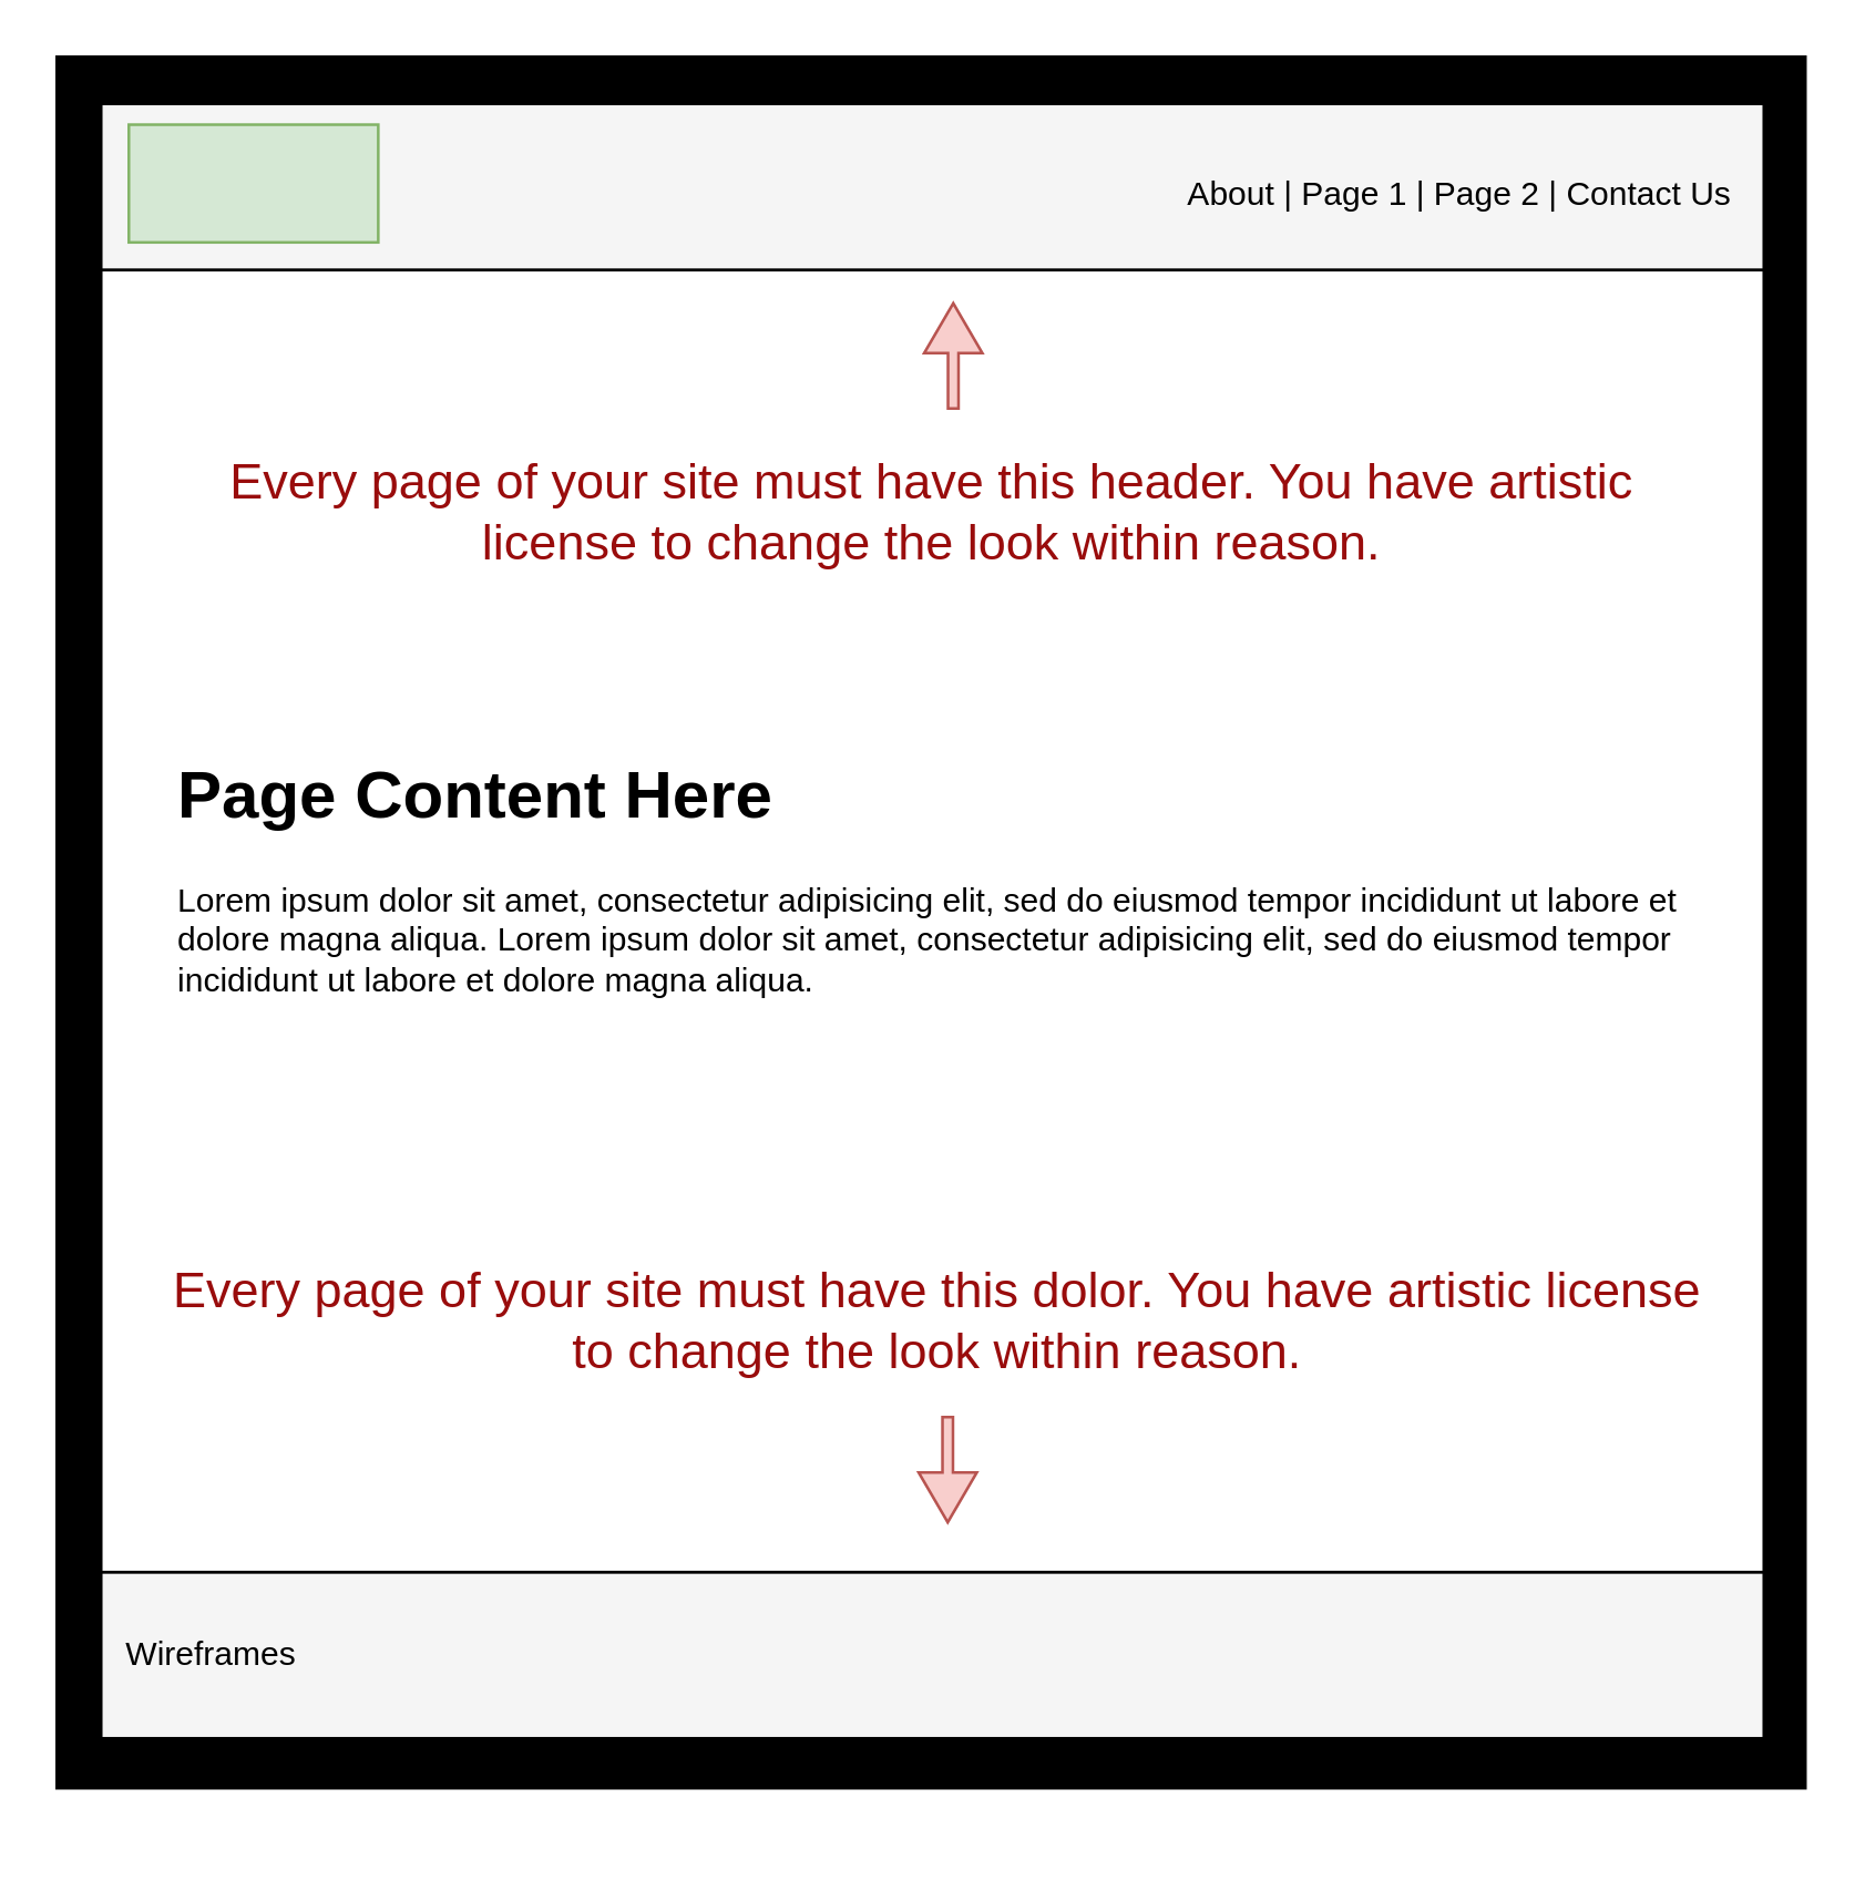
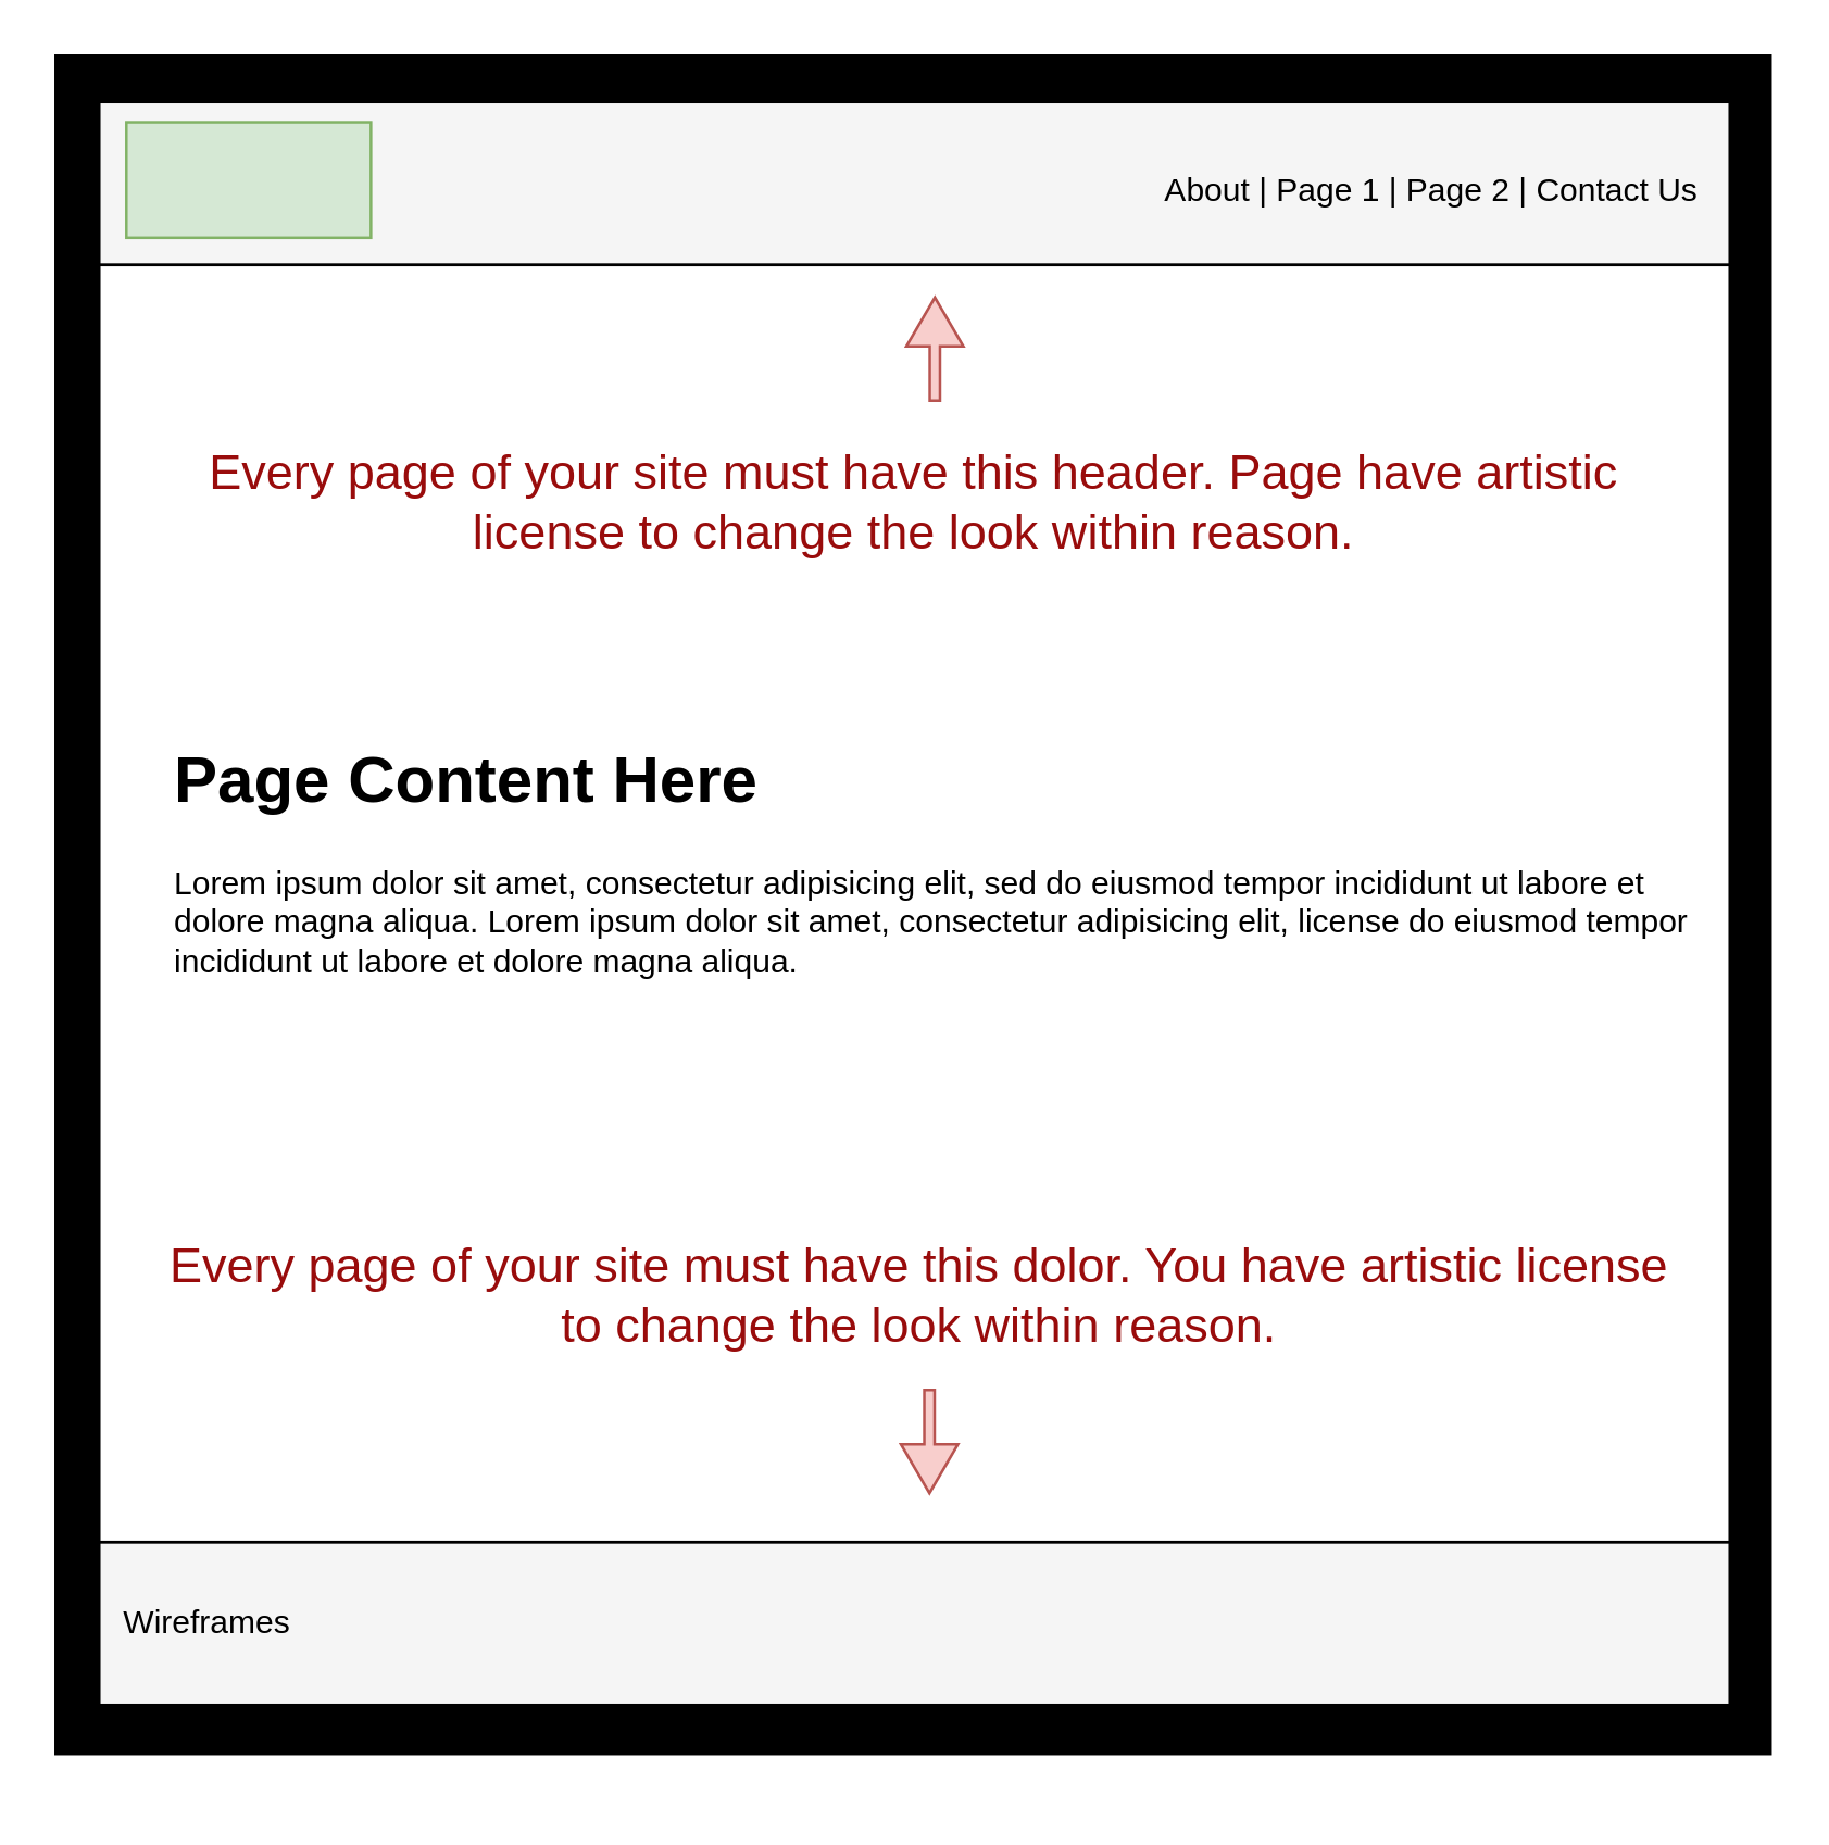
  <mxCell id="0" />
  <mxCell id="1" parent="0" />
  <mxCell id="2" value="" style="rounded=0;whiteSpace=wrap;html=1;strokeColor=#000000;fillColor=#000000;" parent="1" vertex="1"><mxGeometry x="20" y="20" width="631" height="625" as="geometry" /></mxCell>
  <mxCell id="3" value="" style="rounded=0;whiteSpace=wrap;html=1;fillColor=#f5f5f5;fontColor=#333333;" parent="1" vertex="1"><mxGeometry x="36" y="37" width="600" height="60" as="geometry" /></mxCell>
  <mxCell id="4" value="" style="rounded=0;whiteSpace=wrap;html=1;fillColor=#f5f5f5;fontColor=#333333;" parent="1" vertex="1"><mxGeometry x="36" y="567" width="600" height="60" as="geometry" /></mxCell>
  <mxCell id="5" style="edgeStyle=orthogonalEdgeStyle;rounded=0;orthogonalLoop=1;jettySize=auto;html=1;exitX=0.5;exitY=1;exitDx=0;exitDy=0;" parent="1" edge="1"><mxGeometry relative="1" as="geometry"><mxPoint x="336" y="657" as="sourcePoint" /><mxPoint x="336" y="657" as="targetPoint" /></mxGeometry></mxCell>
  <mxCell id="6" value="About | Page 1 | Page 2 | Contact Us" style="text;html=1;strokeColor=none;fillColor=none;align=center;verticalAlign=middle;whiteSpace=wrap;rounded=0;" parent="1" vertex="1"><mxGeometry x="416" y="59.5" width="221" height="20" as="geometry" /></mxCell>
  <mxCell id="7" value="Wireframes" style="text;html=1;strokeColor=none;fillColor=none;align=center;verticalAlign=middle;whiteSpace=wrap;rounded=0;" parent="1" vertex="1"><mxGeometry x="36" y="587" width="80" height="20" as="geometry" /></mxCell>
  <mxCell id="8" value="" style="rounded=0;whiteSpace=wrap;html=1;" parent="1" vertex="1"><mxGeometry x="36" y="97" width="600" height="470" as="geometry" /></mxCell>
- <mxCell id="9" value="&lt;h1&gt;Page Content Here&lt;/h1&gt;&lt;p&gt;Lorem ipsum dolor sit amet, consectetur adipisicing elit, sed do eiusmod tempor incididunt ut labore et dolore magna aliqua.&amp;nbsp;Lorem ipsum dolor sit amet, consectetur adipisicing elit, sed do eiusmod tempor incididunt ut labore et dolore magna aliqua.&lt;/p&gt;" style="text;html=1;strokeColor=none;fillColor=none;spacing=5;spacingTop=-20;whiteSpace=wrap;overflow=hidden;rounded=0;" parent="1" vertex="1"><mxGeometry x="59" y="267" width="569" height="130" as="geometry" /></mxCell>
+ <mxCell id="9" value="&lt;h1&gt;Page Content Here&lt;/h1&gt;&lt;p&gt;Lorem ipsum dolor sit amet, consectetur adipisicing elit, sed do eiusmod tempor incididunt ut labore et dolore magna aliqua.&amp;nbsp;Lorem ipsum dolor sit amet, consectetur adipisicing elit, license do eiusmod tempor incididunt ut labore et dolore magna aliqua.&lt;/p&gt;" style="text;html=1;strokeColor=none;fillColor=none;spacing=5;spacingTop=-20;whiteSpace=wrap;overflow=hidden;rounded=0;" parent="1" vertex="1"><mxGeometry x="59" y="267" width="569" height="130" as="geometry" /></mxCell>
  <mxCell id="10" value="" style="rounded=0;whiteSpace=wrap;html=1;fillColor=#d5e8d4;strokeColor=#82b366;" parent="1" vertex="1"><mxGeometry x="46" y="44.5" width="90" height="42.5" as="geometry" /></mxCell>
  <mxCell id="11" value="" style="shape=image;html=1;verticalAlign=top;verticalLabelPosition=bottom;labelBackgroundColor=#ffffff;imageAspect=0;aspect=fixed;image=https://cdn1.iconfinder.com/data/icons/Momentum_MatteEntireSet/32/img-landscape.png" parent="1" vertex="1"><mxGeometry x="73.5" y="49.5" width="35" height="35" as="geometry" /></mxCell>
  <mxCell id="12" value="" style="shape=image;html=1;verticalAlign=top;verticalLabelPosition=bottom;labelBackgroundColor=#ffffff;imageAspect=0;aspect=fixed;image=https://cdn4.iconfinder.com/data/icons/feather/24/toggle-left-128.png" parent="1" vertex="1"><mxGeometry x="596" y="583" width="28" height="28" as="geometry" /></mxCell>
  <mxCell id="13" value="" style="html=1;shadow=0;dashed=0;align=center;verticalAlign=middle;shape=mxgraph.arrows2.arrow;dy=0.82;dx=18;direction=north;notch=0;strokeColor=#b85450;fillColor=#f8cecc;" parent="1" vertex="1"><mxGeometry x="333" y="109" width="21" height="38" as="geometry" /></mxCell>
- <mxCell id="14" value="&lt;font style=&quot;font-size: 18px&quot; color=&quot;#990c0c&quot;&gt;Every page of your site must have this header. You have artistic license to change the look within reason.&lt;/font&gt;" style="text;html=1;align=center;verticalAlign=middle;whiteSpace=wrap;rounded=0;" parent="1" vertex="1"><mxGeometry x="55" y="158" width="562" height="53" as="geometry" /></mxCell>
+ <mxCell id="14" value="&lt;font style=&quot;font-size: 18px&quot; color=&quot;#990c0c&quot;&gt;Every page of your site must have this header. Page have artistic license to change the look within reason.&lt;/font&gt;" style="text;html=1;align=center;verticalAlign=middle;whiteSpace=wrap;rounded=0;" parent="1" vertex="1"><mxGeometry x="55" y="158" width="562" height="53" as="geometry" /></mxCell>
  <mxCell id="15" value="" style="html=1;shadow=0;dashed=0;align=center;verticalAlign=middle;shape=mxgraph.arrows2.arrow;dy=0.82;dx=18;direction=north;notch=0;strokeColor=#b85450;fillColor=#f8cecc;rotation=-180;" parent="1" vertex="1"><mxGeometry x="331" y="511" width="21" height="38" as="geometry" /></mxCell>
  <mxCell id="16" value="&lt;font style=&quot;font-size: 18px&quot; color=&quot;#990c0c&quot;&gt;Every page of your site must have this dolor. You have artistic license to change the look within reason.&lt;/font&gt;" style="text;html=1;align=center;verticalAlign=middle;whiteSpace=wrap;rounded=0;" parent="1" vertex="1"><mxGeometry x="57" y="450" width="562" height="53" as="geometry" /></mxCell>
